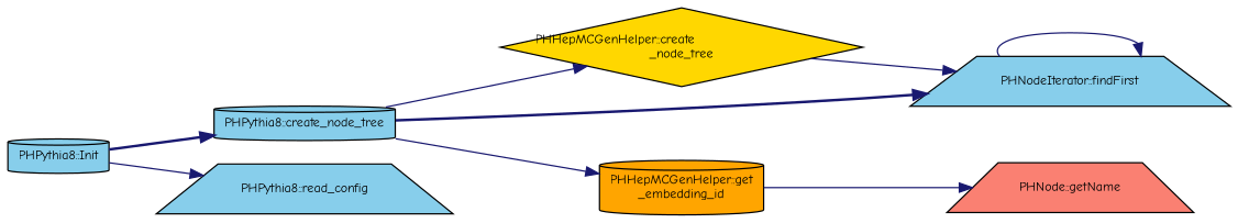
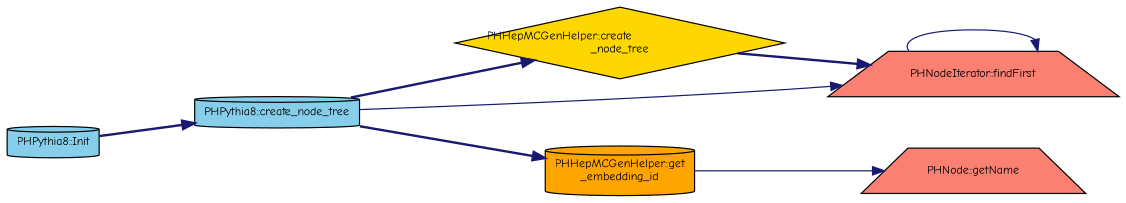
  digraph {
    fontname="Comic Neue"
    rankdir=LR
    node [color=black fillcolor=skyblue fontname="Comic Neue" fontsize=10 shape=cylinder style=filled]
    edge [color=midnightblue fontname="Comic Neue" fontsize=10 labelfontname=FreeSans labelfontsize=10 style=solid]
    n1 [fontcolor=black height=0.2 label="PHPythia8::Init" width=0.4]
    n2 [height=0.2 label="PHPythia8::create_node_tree" width=0.4]
-   n3 [height=0.2 label="PHPythia8::read_config" shape=trapezium width=0.4]
    n4 [fillcolor=gold height=0.2 label="PHHepMCGenHelper::create\l_node_tree" shape=diamond width=0.4]
-   n5 [height=0.2 label="PHNodeIterator::findFirst" shape=trapezium width=0.4]
+   n5 [fillcolor=salmon height=0.2 label="PHNodeIterator::findFirst" shape=trapezium width=0.4]
    n6 [fillcolor=orange height=0.2 label="PHHepMCGenHelper::get\l_embedding_id" width=0.4]
    n7 [fillcolor=salmon height=0.2 label="PHNode::getName" shape=trapezium width=0.4]
    n1 -> n2 [style=bold]
-   n1 -> n3
-   n2 -> n4
-   n2 -> n5 [style=bold]
-   n2 -> n6
-   n4 -> n5
+   n2 -> n4 [style=bold]
+   n2 -> n5
+   n2 -> n6 [style=bold]
+   n4 -> n5 [style=bold]
    n5 -> n5
    n6 -> n7
  }
